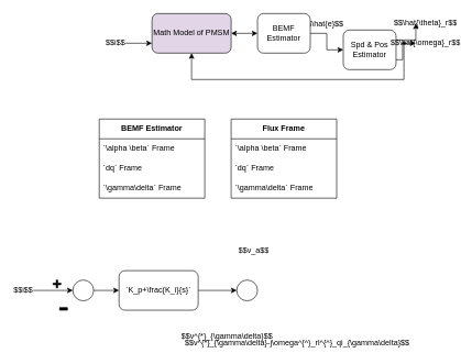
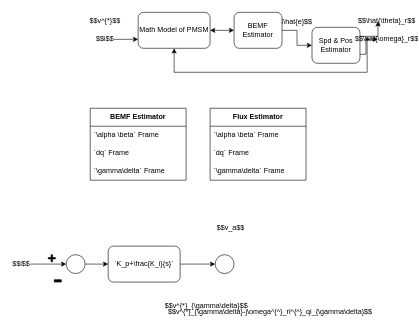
  <mxCell id="0" />
  <mxCell id="1" parent="0" />
  <mxCell id="2" style="edgeStyle=orthogonalEdgeStyle;rounded=0;orthogonalLoop=1;jettySize=auto;html=1;exitX=1;exitY=0.5;exitDx=0;exitDy=0;entryX=0;entryY=0.5;entryDx=0;entryDy=0;startArrow=classic;startFill=1;" parent="1" source="3" target="8" edge="1"><mxGeometry relative="1" as="geometry" /></mxCell>
- <mxCell id="3" value="Math Model of PMSM" style="rounded=1;whiteSpace=wrap;html=1;fillColor=#e1d5e7;" parent="1" vertex="1"><mxGeometry x="230" y="20" width="120" height="60" as="geometry" /></mxCell>
+ <mxCell id="3" value="Math Model of PMSM" style="rounded=1;whiteSpace=wrap;html=1;" parent="1" vertex="1"><mxGeometry x="230" y="20" width="120" height="60" as="geometry" /></mxCell>
  <mxCell id="4" value="" style="endArrow=classic;html=1;rounded=0;exitX=1;exitY=0.5;exitDx=0;exitDy=0;entryX=0;entryY=0.75;entryDx=0;entryDy=0;" parent="1" source="6" target="3" edge="1"><mxGeometry width="50" height="50" relative="1" as="geometry"><mxPoint x="150" y="65" as="sourcePoint" /><mxPoint x="220" y="65" as="targetPoint" /></mxGeometry></mxCell>
+ <mxCell id="5" value="&lt;span style=&quot;text-wrap: nowrap;&quot;&gt;$$v^{*}$$&lt;/span&gt;" style="rounded=0;whiteSpace=wrap;html=1;fillColor=none;strokeColor=none;" parent="1" vertex="1"><mxGeometry x="160" y="25" width="30" height="20" as="geometry" /></mxCell>
  <mxCell id="6" value="&lt;span style=&quot;text-wrap: nowrap;&quot;&gt;$$i$$&lt;/span&gt;" style="rounded=0;whiteSpace=wrap;html=1;fillColor=none;strokeColor=none;" parent="1" vertex="1"><mxGeometry x="160" y="55" width="30" height="20" as="geometry" /></mxCell>
  <mxCell id="7" value="&lt;span style=&quot;text-wrap: nowrap;&quot;&gt;$$\hat{e}$$&lt;/span&gt;" style="rounded=0;whiteSpace=wrap;html=1;fillColor=none;strokeColor=none;" parent="1" vertex="1"><mxGeometry x="475" y="26" width="30" height="20" as="geometry" /></mxCell>
  <mxCell id="8" value="BEMF Estimator" style="rounded=1;whiteSpace=wrap;html=1;" parent="1" vertex="1"><mxGeometry x="390" y="20" width="80" height="60" as="geometry" /></mxCell>
  <mxCell id="9" style="edgeStyle=orthogonalEdgeStyle;rounded=0;orthogonalLoop=1;jettySize=auto;html=1;exitX=1;exitY=0.25;exitDx=0;exitDy=0;entryX=0;entryY=0.5;entryDx=0;entryDy=0;" parent="1" source="11" target="13" edge="1"><mxGeometry relative="1" as="geometry" /></mxCell>
  <mxCell id="10" style="rounded=0;orthogonalLoop=1;jettySize=auto;html=1;exitX=1;exitY=0.5;exitDx=0;exitDy=0;entryX=0;entryY=0.5;entryDx=0;entryDy=0;" parent="1" source="16" target="14" edge="1"><mxGeometry relative="1" as="geometry" /></mxCell>
  <mxCell id="11" value="Spd &amp;amp; Pos&lt;div&gt;Estimator&lt;/div&gt;" style="rounded=1;whiteSpace=wrap;html=1;" parent="1" vertex="1"><mxGeometry x="520" y="45" width="80" height="60" as="geometry" /></mxCell>
  <mxCell id="12" style="edgeStyle=orthogonalEdgeStyle;rounded=0;orthogonalLoop=1;jettySize=auto;html=1;exitX=1;exitY=0.5;exitDx=0;exitDy=0;entryX=0;entryY=0.5;entryDx=0;entryDy=0;" parent="1" source="8" target="11" edge="1"><mxGeometry relative="1" as="geometry" /></mxCell>
  <mxCell id="13" value="&lt;span style=&quot;text-wrap: nowrap;&quot;&gt;$$\hat{\theta}_r$$&lt;/span&gt;" style="rounded=0;whiteSpace=wrap;html=1;fillColor=none;strokeColor=none;" parent="1" vertex="1"><mxGeometry x="630" y="25" width="30" height="20" as="geometry" /></mxCell>
  <mxCell id="14" value="&lt;span style=&quot;text-wrap: nowrap;&quot;&gt;$$\hat{\omega}_r$$&lt;/span&gt;" style="rounded=0;whiteSpace=wrap;html=1;fillColor=none;strokeColor=none;" parent="1" vertex="1"><mxGeometry x="630" y="55" width="30" height="20" as="geometry" /></mxCell>
  <mxCell id="15" value="" style="edgeStyle=orthogonalEdgeStyle;rounded=0;orthogonalLoop=1;jettySize=auto;html=1;exitX=1;exitY=0.75;exitDx=0;exitDy=0;entryX=0;entryY=0.5;entryDx=0;entryDy=0;endArrow=none;endFill=0;" parent="1" source="11" target="16" edge="1"><mxGeometry relative="1" as="geometry"><mxPoint x="590" y="65" as="sourcePoint" /><mxPoint x="630" y="65" as="targetPoint" /></mxGeometry></mxCell>
  <mxCell id="16" value="" style="ellipse;fillColor=strokeColor;html=1;" parent="1" vertex="1"><mxGeometry x="610" y="63.03" width="3.937" height="3.937" as="geometry" /></mxCell>
  <mxCell id="17" value="" style="edgeStyle=orthogonalEdgeStyle;rounded=0;orthogonalLoop=1;jettySize=auto;html=1;exitX=0.5;exitY=1;exitDx=0;exitDy=0;entryX=0.5;entryY=1;entryDx=0;entryDy=0;" parent="1" source="16" target="3" edge="1"><mxGeometry relative="1" as="geometry"><mxPoint x="600" y="75" as="sourcePoint" /><mxPoint x="420" y="110" as="targetPoint" /><Array as="points"><mxPoint x="612" y="120" /><mxPoint x="290" y="120" /></Array></mxGeometry></mxCell>
  <mxCell id="18" value="&lt;span style=&quot;font-weight: 700;&quot;&gt;BEMF Estimator&lt;/span&gt;" style="swimlane;fontStyle=0;childLayout=stackLayout;horizontal=1;startSize=30;horizontalStack=0;resizeParent=1;resizeParentMax=0;resizeLast=0;collapsible=1;marginBottom=0;whiteSpace=wrap;html=1;" vertex="1" parent="1"><mxGeometry x="150" y="180" width="160" height="120" as="geometry" /></mxCell>
  <mxCell id="19" value="`\alpha \beta` Frame" style="text;strokeColor=none;fillColor=none;align=left;verticalAlign=middle;spacingLeft=4;spacingRight=4;overflow=hidden;points=[[0,0.5],[1,0.5]];portConstraint=eastwest;rotatable=0;whiteSpace=wrap;html=1;" vertex="1" parent="18"><mxGeometry y="30" width="160" height="30" as="geometry" /></mxCell>
  <mxCell id="20" value="`dq` Frame" style="text;strokeColor=none;fillColor=none;align=left;verticalAlign=middle;spacingLeft=4;spacingRight=4;overflow=hidden;points=[[0,0.5],[1,0.5]];portConstraint=eastwest;rotatable=0;whiteSpace=wrap;html=1;" vertex="1" parent="18"><mxGeometry y="60" width="160" height="30" as="geometry" /></mxCell>
  <mxCell id="21" value="`\gamma\delta` Frame" style="text;strokeColor=none;fillColor=none;align=left;verticalAlign=middle;spacingLeft=4;spacingRight=4;overflow=hidden;points=[[0,0.5],[1,0.5]];portConstraint=eastwest;rotatable=0;whiteSpace=wrap;html=1;" vertex="1" parent="18"><mxGeometry y="90" width="160" height="30" as="geometry" /></mxCell>
- <mxCell id="22" value="&lt;span style=&quot;font-weight: 700;&quot;&gt;Flux Frame&lt;/span&gt;" style="swimlane;fontStyle=0;childLayout=stackLayout;horizontal=1;startSize=30;horizontalStack=0;resizeParent=1;resizeParentMax=0;resizeLast=0;collapsible=1;marginBottom=0;whiteSpace=wrap;html=1;" vertex="1" parent="1"><mxGeometry x="350" y="180" width="160" height="120" as="geometry" /></mxCell>
+ <mxCell id="22" value="&lt;span style=&quot;font-weight: 700;&quot;&gt;Flux Estimator&lt;/span&gt;" style="swimlane;fontStyle=0;childLayout=stackLayout;horizontal=1;startSize=30;horizontalStack=0;resizeParent=1;resizeParentMax=0;resizeLast=0;collapsible=1;marginBottom=0;whiteSpace=wrap;html=1;" vertex="1" parent="1"><mxGeometry x="350" y="180" width="160" height="120" as="geometry" /></mxCell>
  <mxCell id="23" value="`\alpha \beta` Frame" style="text;strokeColor=none;fillColor=none;align=left;verticalAlign=middle;spacingLeft=4;spacingRight=4;overflow=hidden;points=[[0,0.5],[1,0.5]];portConstraint=eastwest;rotatable=0;whiteSpace=wrap;html=1;" vertex="1" parent="22"><mxGeometry y="30" width="160" height="30" as="geometry" /></mxCell>
  <mxCell id="24" value="`dq` Frame" style="text;strokeColor=none;fillColor=none;align=left;verticalAlign=middle;spacingLeft=4;spacingRight=4;overflow=hidden;points=[[0,0.5],[1,0.5]];portConstraint=eastwest;rotatable=0;whiteSpace=wrap;html=1;" vertex="1" parent="22"><mxGeometry y="60" width="160" height="30" as="geometry" /></mxCell>
  <mxCell id="25" value="`\gamma\delta` Frame" style="text;strokeColor=none;fillColor=none;align=left;verticalAlign=middle;spacingLeft=4;spacingRight=4;overflow=hidden;points=[[0,0.5],[1,0.5]];portConstraint=eastwest;rotatable=0;whiteSpace=wrap;html=1;" vertex="1" parent="22"><mxGeometry y="90" width="160" height="30" as="geometry" /></mxCell>
  <mxCell id="26" style="edgeStyle=orthogonalEdgeStyle;rounded=0;orthogonalLoop=1;jettySize=auto;html=1;exitX=1;exitY=0.5;exitDx=0;exitDy=0;entryX=0;entryY=0.5;entryDx=0;entryDy=0;" edge="1" parent="1" source="27" target="29"><mxGeometry relative="1" as="geometry" /></mxCell>
  <mxCell id="27" value="" style="ellipse;whiteSpace=wrap;html=1;aspect=fixed;" vertex="1" parent="1"><mxGeometry x="110" y="424.25" width="31.496" height="31.5" as="geometry" /></mxCell>
  <mxCell id="28" style="edgeStyle=orthogonalEdgeStyle;rounded=0;orthogonalLoop=1;jettySize=auto;html=1;exitX=1;exitY=0.5;exitDx=0;exitDy=0;entryX=0;entryY=0.5;entryDx=0;entryDy=0;" edge="1" parent="1" source="29" target="34"><mxGeometry relative="1" as="geometry" /></mxCell>
  <mxCell id="29" value="`K_p+\frac{K_i}{s}`" style="rounded=1;whiteSpace=wrap;html=1;" vertex="1" parent="1"><mxGeometry x="180" y="410" width="120" height="60" as="geometry" /></mxCell>
  <mxCell id="30" value="" style="endArrow=classic;html=1;rounded=0;exitX=1;exitY=0.5;exitDx=0;exitDy=0;entryX=0;entryY=0.5;entryDx=0;entryDy=0;" edge="1" parent="1" source="31" target="27"><mxGeometry width="50" height="50" relative="1" as="geometry"><mxPoint x="10" y="440" as="sourcePoint" /><mxPoint x="90" y="440" as="targetPoint" /></mxGeometry></mxCell>
  <mxCell id="31" value="&lt;span style=&quot;text-wrap: nowrap;&quot;&gt;$$i$$&lt;/span&gt;" style="rounded=0;whiteSpace=wrap;html=1;fillColor=none;strokeColor=none;" vertex="1" parent="1"><mxGeometry x="20" y="430" width="30" height="20" as="geometry" /></mxCell>
  <mxCell id="32" value="" style="shape=cross;whiteSpace=wrap;html=1;connectable=0;fillColor=#000000;" vertex="1" parent="1"><mxGeometry x="80" y="424.25" width="11.811" height="11.811" as="geometry" /></mxCell>
  <mxCell id="33" value="" style="verticalLabelPosition=bottom;verticalAlign=top;html=1;shape=mxgraph.basic.rect;fillColor2=none;strokeWidth=1;size=20;indent=5;connectable=0;fillColor=#000000;" vertex="1" parent="1"><mxGeometry x="90" y="466" width="11.811" height="3.937" as="geometry" /></mxCell>
  <mxCell id="34" value="" style="ellipse;whiteSpace=wrap;html=1;aspect=fixed;" vertex="1" parent="1"><mxGeometry x="358.5" y="424.25" width="31.496" height="31.5" as="geometry" /></mxCell>
  <mxCell id="35" value="&lt;span style=&quot;text-wrap: nowrap;&quot;&gt;$$v_a&lt;/span&gt;&lt;span style=&quot;text-wrap: nowrap;&quot;&gt;$$&lt;/span&gt;" style="rounded=0;whiteSpace=wrap;html=1;fillColor=none;strokeColor=none;" vertex="1" parent="1"><mxGeometry x="344.25" y="370" width="80.75" height="20" as="geometry" /></mxCell>
  <mxCell id="36" value="&lt;span style=&quot;text-wrap: nowrap;&quot;&gt;$$v^{*}_{\gamma\delta}$$&lt;/span&gt;" style="rounded=0;whiteSpace=wrap;html=1;fillColor=none;strokeColor=none;" vertex="1" parent="1"><mxGeometry x="329.25" y="500" width="30" height="20" as="geometry" /></mxCell>
  <mxCell id="37" value="&lt;span style=&quot;text-wrap: nowrap;&quot;&gt;$$v^{*}_{\gamma\delta}-j\omega^{^}_rl&lt;/span&gt;&lt;span style=&quot;text-wrap: nowrap;&quot;&gt;^{^}_qi&lt;/span&gt;&lt;span style=&quot;text-wrap: nowrap;&quot;&gt;_{\gamma\delta}&lt;/span&gt;&lt;span style=&quot;text-wrap: nowrap;&quot;&gt;$$&lt;/span&gt;" style="rounded=0;whiteSpace=wrap;html=1;fillColor=none;strokeColor=none;" vertex="1" parent="1"><mxGeometry x="410" y="510" width="80.75" height="20" as="geometry" /></mxCell>
